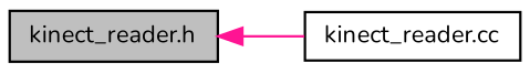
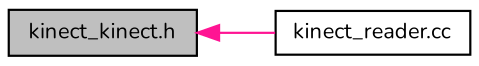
  digraph {
    rankdir=LR
    fontname=Nunito
    node [color=black fontname=Nunito fontsize=10 shape=record style=filled]
-   n1 [fillcolor=grey75 fontcolor=black height=0.2 label="kinect_reader.h" width=0.4]
+   n1 [fillcolor=grey75 fontcolor=black height=0.2 label="kinect_kinect.h" width=0.4]
    n2 [fillcolor=white height=0.2 label="kinect_reader.cc" width=0.4]
    n1 -> n2 [color=deeppink dir=back fontname=Nunito fontsize=10 labelfontname=Helvetica labelfontsize=10 style=solid]
  }
